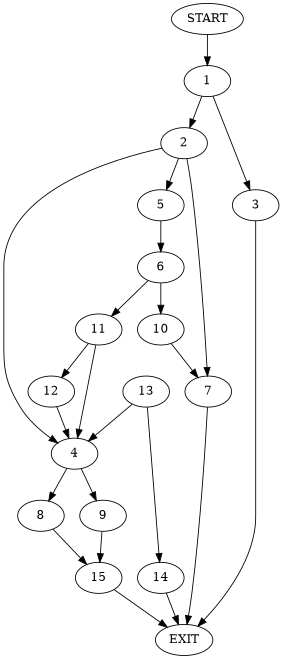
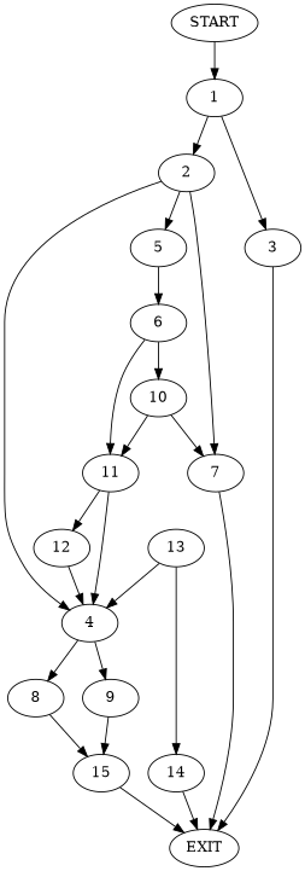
  digraph {
    n1 [label=START]
    1
    2
    3
    n5 [label=EXIT]
    4
    5
    7
    8
    9
    6
    15
    10
    11
    12
    13
    14
    n1 -> 1
    1 -> 2
    1 -> 3
    2 -> 4
    2 -> 5
    2 -> 7
    3 -> n5
    4 -> 8
    4 -> 9
    5 -> 6
    7 -> n5
    8 -> 15
    9 -> 15
    6 -> 10
    6 -> 11
    15 -> n5
    10 -> 7
+   10 -> 11
    11 -> 4
    11 -> 12
    12 -> 4
    13 -> 4
    13 -> 14
    14 -> n5
  }
